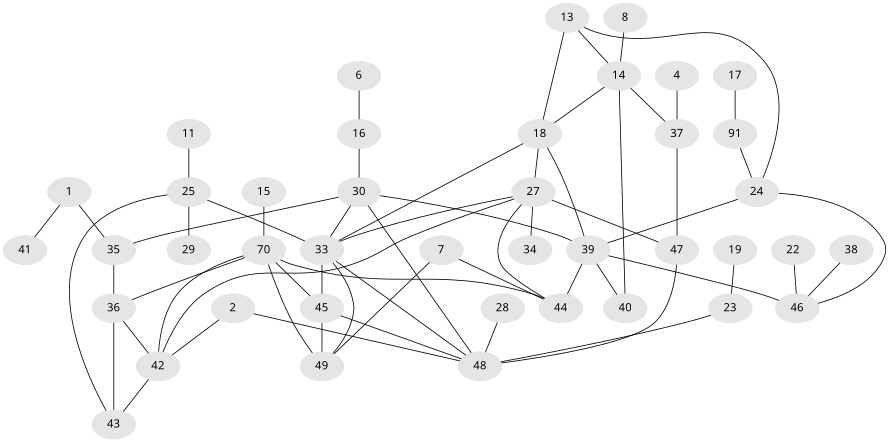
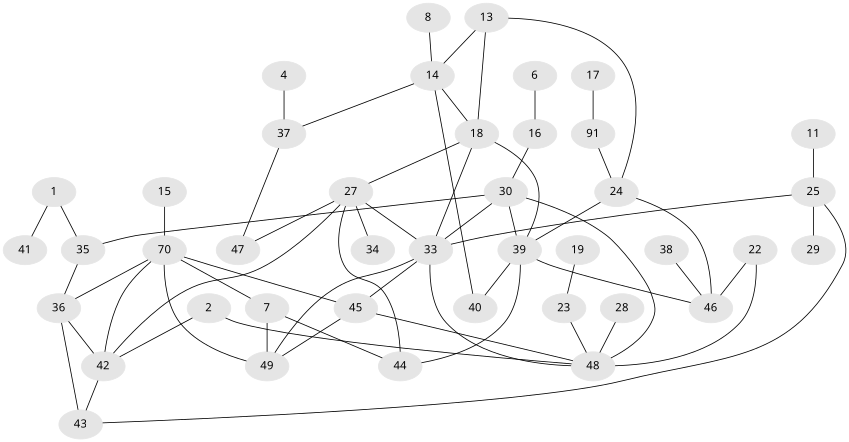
  graph {
    fontname="Noto Sans"
    node [color=gray90 fontname="Noto Sans" style=filled]
    edge [fontname="Noto Sans" weight=1.0]
    1
    35
    41
    36
    2
    42
    48
    43
    4
    37
    47
    6
    16
    30
    7
    44
    49
    8
    14
    40
    18
    39
    46
    11
    25
    33
    29
    13
    24
    27
    n31 [label=70]
    15
    45
    n34 [label=91]
    17
    34
    19
    23
    22
    28
    38
    1 -- 35
    1 -- 41
    35 -- 36
    36 -- 42
    36 -- 43 [weight=2.0]
    2 -- 42
    2 -- 48
    42 -- 43
    4 -- 37
    37 -- 47
    6 -- 16
    16 -- 30
    30 -- 35
    30 -- 48
    30 -- 39
    30 -- 33
    7 -- 44
    7 -- 49
    8 -- 14
    14 -- 37
    14 -- 40
    14 -- 18
    18 -- 39
    18 -- 33
    18 -- 27 [weight=2.0]
    39 -- 44
    39 -- 40
    39 -- 46
    11 -- 25
    25 -- 43
    25 -- 33
    25 -- 29
    33 -- 48
    33 -- 49
    33 -- 45
    13 -- 14
    13 -- 18
    13 -- 24
    24 -- 39
    24 -- 46
    27 -- 42
    27 -- 47 [weight=2.0]
    27 -- 44
    27 -- 33
    27 -- 34
    n31 -- 36
    n31 -- 42
-   n31 -- 44
+   n31 -- 7
    n31 -- 49 [weight=2.0]
    n31 -- 45
    15 -- n31
    45 -- 48
    45 -- 49
    n34 -- 24
    17 -- n34
    19 -- 23
    23 -- 48
-   47 -- 48
+   22 -- 48
    22 -- 46
    28 -- 48 [weight=2.0]
    38 -- 46
  }
